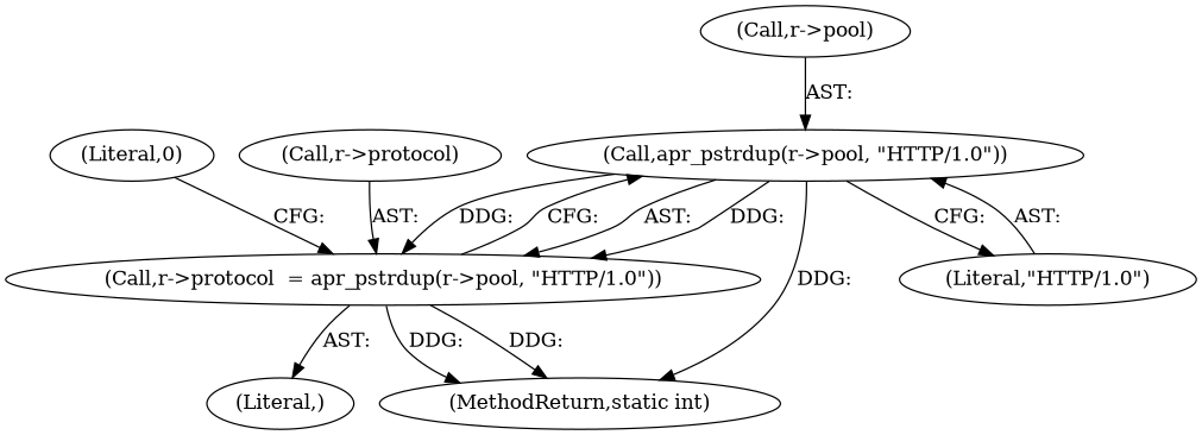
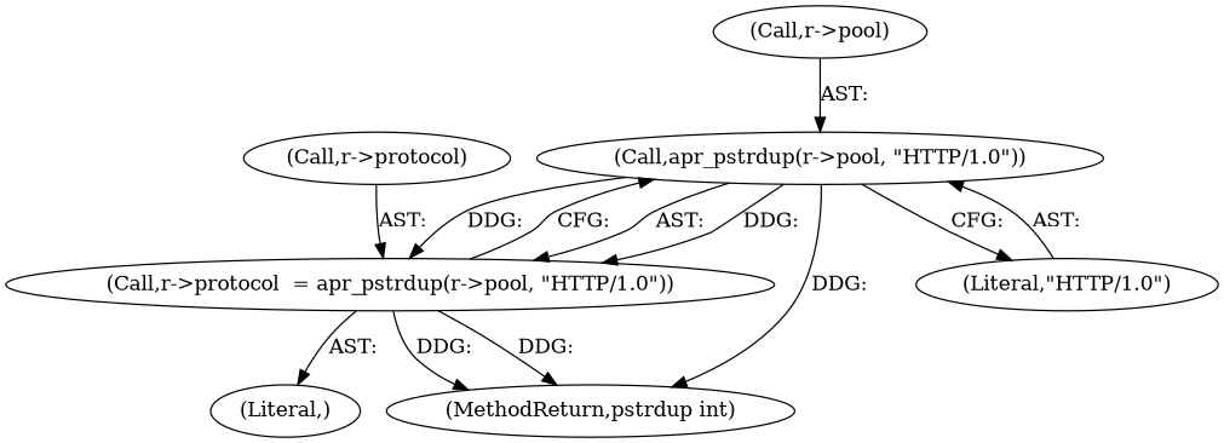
  digraph {
    n1 [label="(Call,apr_pstrdup(r->pool, \"HTTP/1.0\"))"]
    n2 [label="(Call,r->protocol  = apr_pstrdup(r->pool, \"HTTP/1.0\"))"]
-   n3 [label="(MethodReturn,static int)"]
+   n3 [label="(MethodReturn,pstrdup int)"]
    n4 [label="(Literal,\"HTTP/1.0\")"]
    n5 [label="(Literal,)"]
    n6 [label="(Call,r->pool)"]
-   n7 [label="(Literal,0)"]
    n8 [label="(Call,r->protocol)"]
    n1 -> n2 [label="AST: "]
    n1 -> n2 [label="DDG: "]
    n1 -> n2 [label="DDG: "]
    n1 -> n3 [label="DDG: "]
    n1 -> n4 [label="CFG: "]
    n2 -> n1 [label="CFG: "]
    n2 -> n3 [label="DDG: "]
    n2 -> n3 [label="DDG: "]
    n2 -> n5 [label="AST: "]
    n4 -> n1 [label="AST: "]
    n6 -> n1 [label="AST: "]
-   n7 -> n2 [label="CFG: "]
    n8 -> n2 [label="AST: "]
  }
